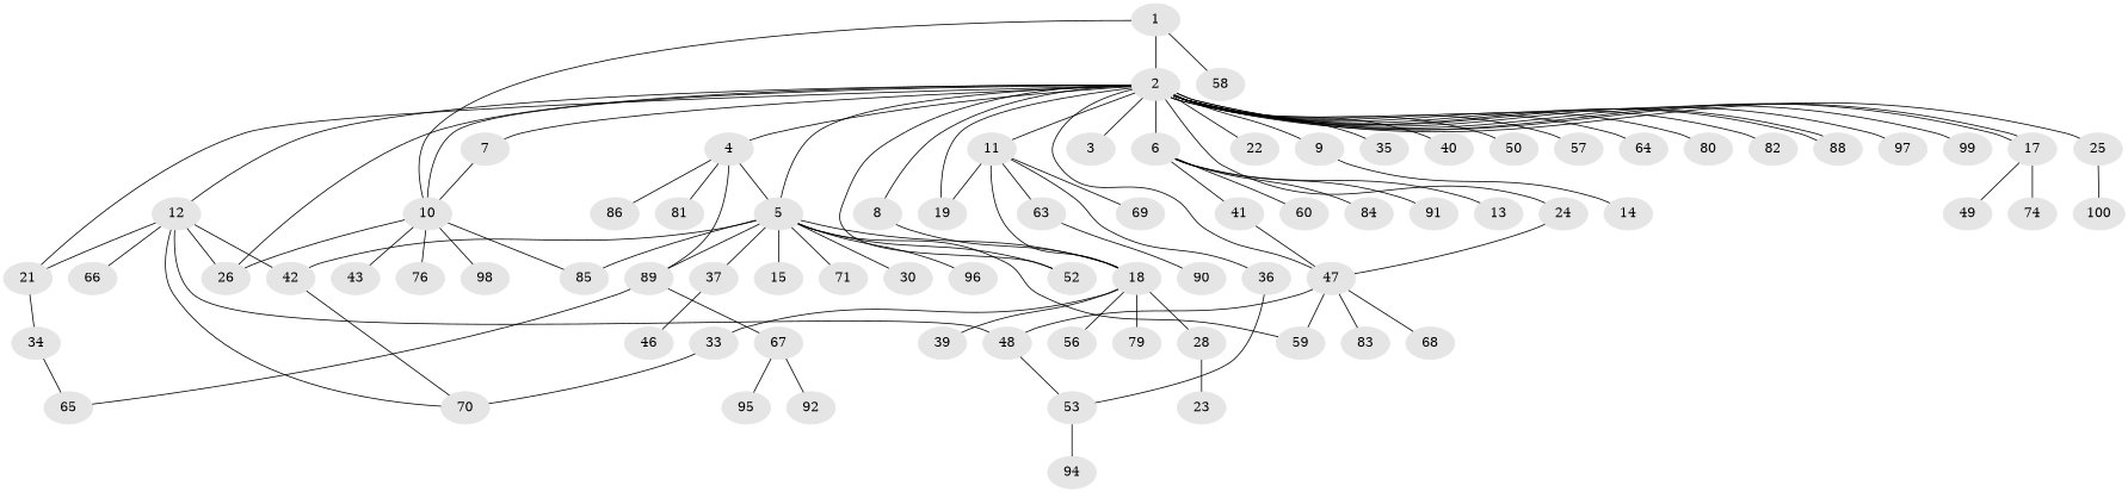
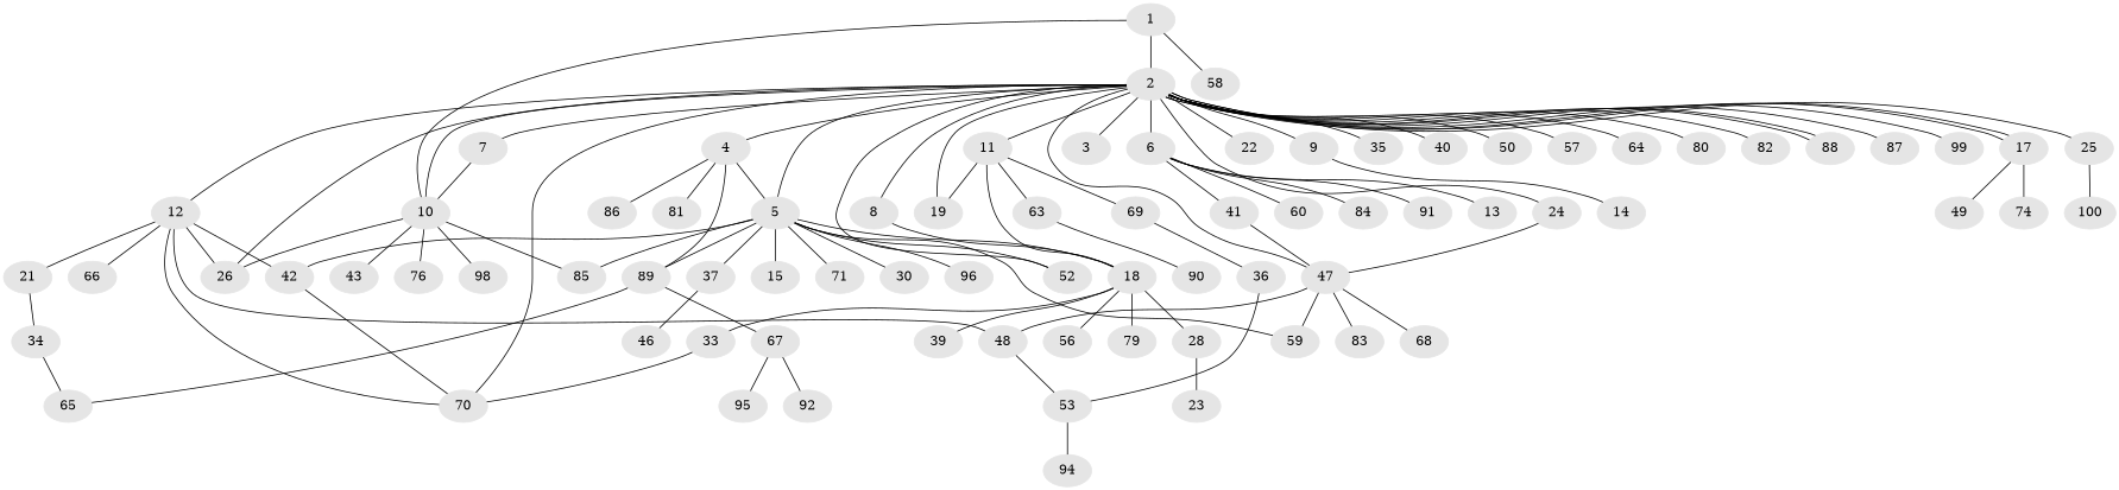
  graph {
    fontname="DejaVu Serif"
    node [color=gray90 fontname="DejaVu Serif" style=filled]
    edge [fontname="DejaVu Serif"]
    2 [super="+27"]
    10 [super="+62"]
    3
    4 [super="+32"]
    5 [super="+55"]
    6 [super="+20"]
    7
    8
    9
    11 [super="+16"]
    12 [super="+74"]
    17 [super="+44"]
    19 [super="+31"]
    22
    24
    25 [super="+45"]
    26 [super="+72"]
    35
    40
    47 [super="+78"]
    50
    52
    57
    64
    70
    80
    82
    88
-   97
+   97 [label=87]
    99
    1
    58
    85
    43
    76
    98
    n37 [label=89]
    81
    86
    15
    18 [super="+54"]
    30
    37 [super="+38"]
    42 [super="+73"]
    59
    71
    96
    13
    41
    60
    84
    91
    14 [super="+89"]
    36
    63 [super="+87"]
    69
    21
    48 [super="+51"]
    66
    49
    n61 [label=74]
    100
    68
    83
    65 [super="+75"]
    67 [super="+95"]
    28
    33
    39
    56
    79
    46
    53
    90
    34 [super="+61"]
    23
    92
    n78 [label=95]
    94
    2 -- 10
    2 -- 3
    2 -- 4
    2 -- 5
    2 -- 6 [weight=2]
    2 -- 7
    2 -- 8
    2 -- 9
    2 -- 11
    2 -- 12
    2 -- 17
    2 -- 17
    2 -- 19
    2 -- 22
    2 -- 24
    2 -- 25
    2 -- 26 [weight=2]
    2 -- 35
    2 -- 40
    2 -- 47
    2 -- 50
    2 -- 52
    2 -- 57
    2 -- 64
-   2 -- 21
+   2 -- 70
    2 -- 80
    2 -- 82
    2 -- 88
    2 -- 88
    2 -- 97
    2 -- 99
    10 -- 26
    10 -- 85
    10 -- 43
    10 -- 76
    10 -- 98
    4 -- 5
    4 -- n37
    4 -- 81
    4 -- 86
    5 -- 52
    5 -- 85
    5 -- n37
    5 -- 15
    5 -- 18
    5 -- 30
    5 -- 37
    5 -- 42
    5 -- 59
    5 -- 71
    5 -- 96
    6 -- 13
    6 -- 41
    6 -- 60
    6 -- 84
    6 -- 91
    7 -- 10
    8 -- 18
    9 -- 14
    11 -- 19
    11 -- 18
-   11 -- 36
+   69 -- 36
    11 -- 63
    11 -- 69
    12 -- 26
    12 -- 70
    12 -- 42
    12 -- 21
    12 -- 48
    12 -- 66
    17 -- 49
    17 -- n61
    24 -- 47
    25 -- 100
    47 -- 59
    47 -- 48
    47 -- 68
    47 -- 83
    1 -- 2
    1 -- 10
    1 -- 58
    n37 -- 65
    n37 -- 67
    18 -- 28
    18 -- 33
    18 -- 39
    18 -- 56
    18 -- 79
    37 -- 46
    42 -- 70
    41 -- 47
    36 -- 53
    63 -- 90
    21 -- 34
    48 -- 53
    67 -- 92
    67 -- n78
    28 -- 23
    33 -- 70
    53 -- 94
    34 -- 65
  }
